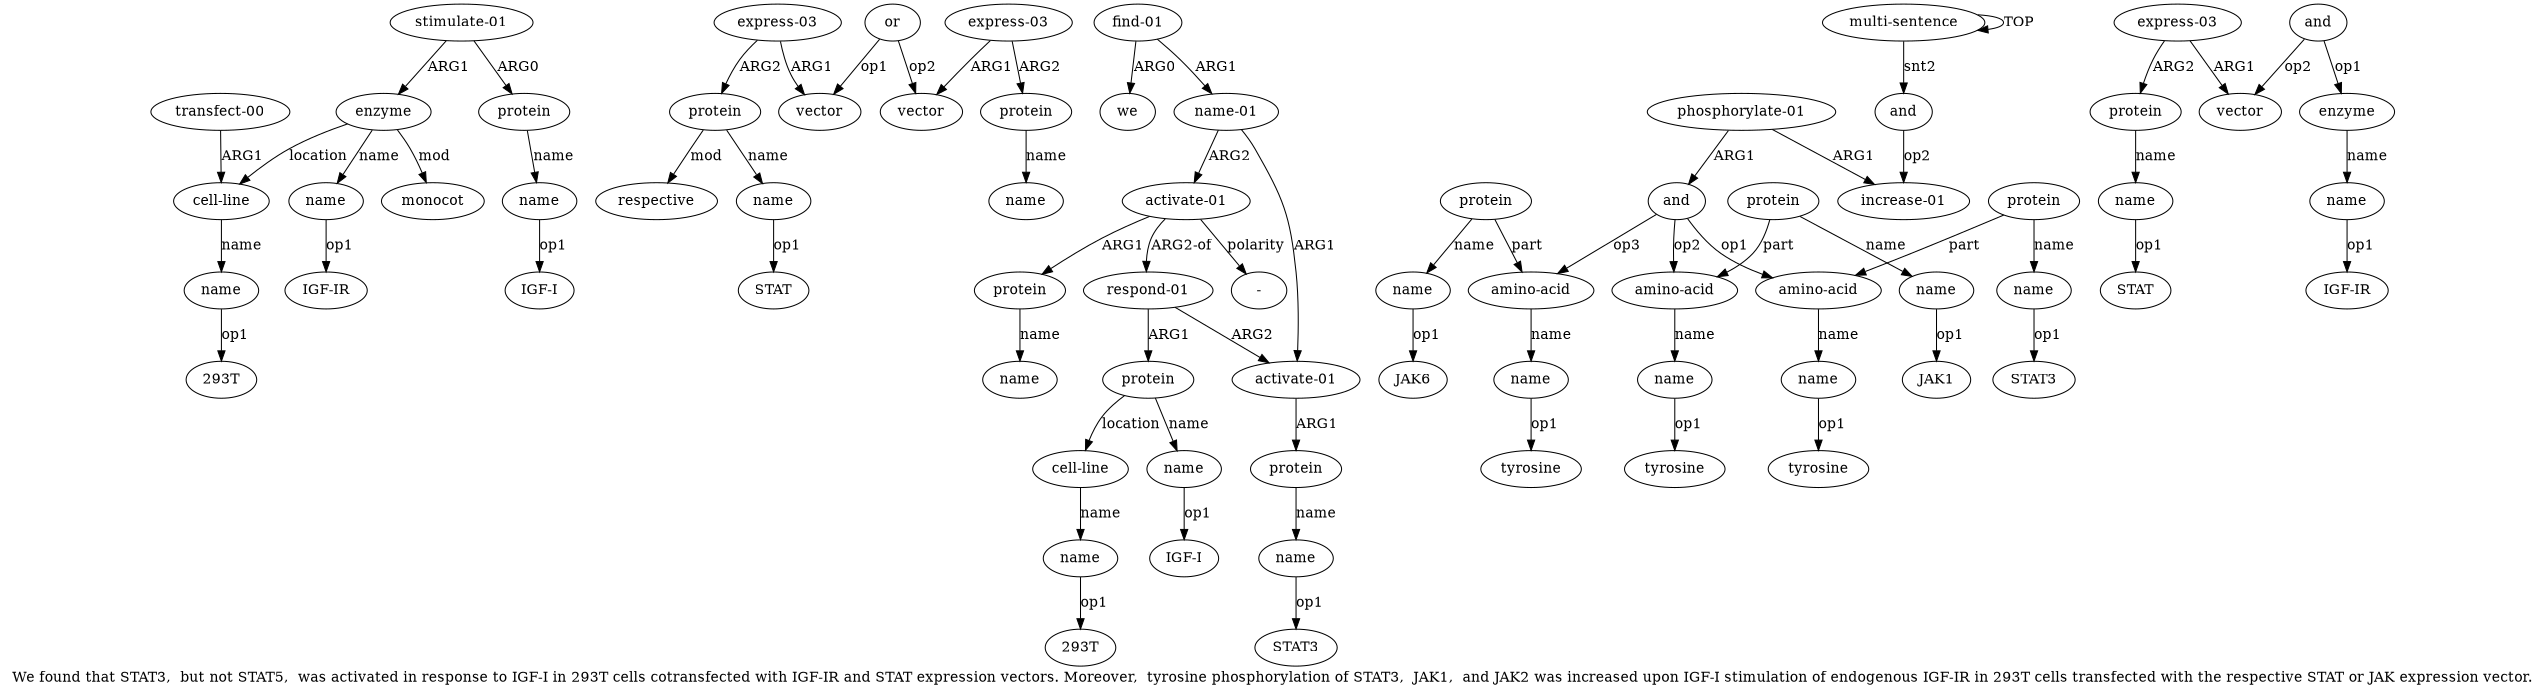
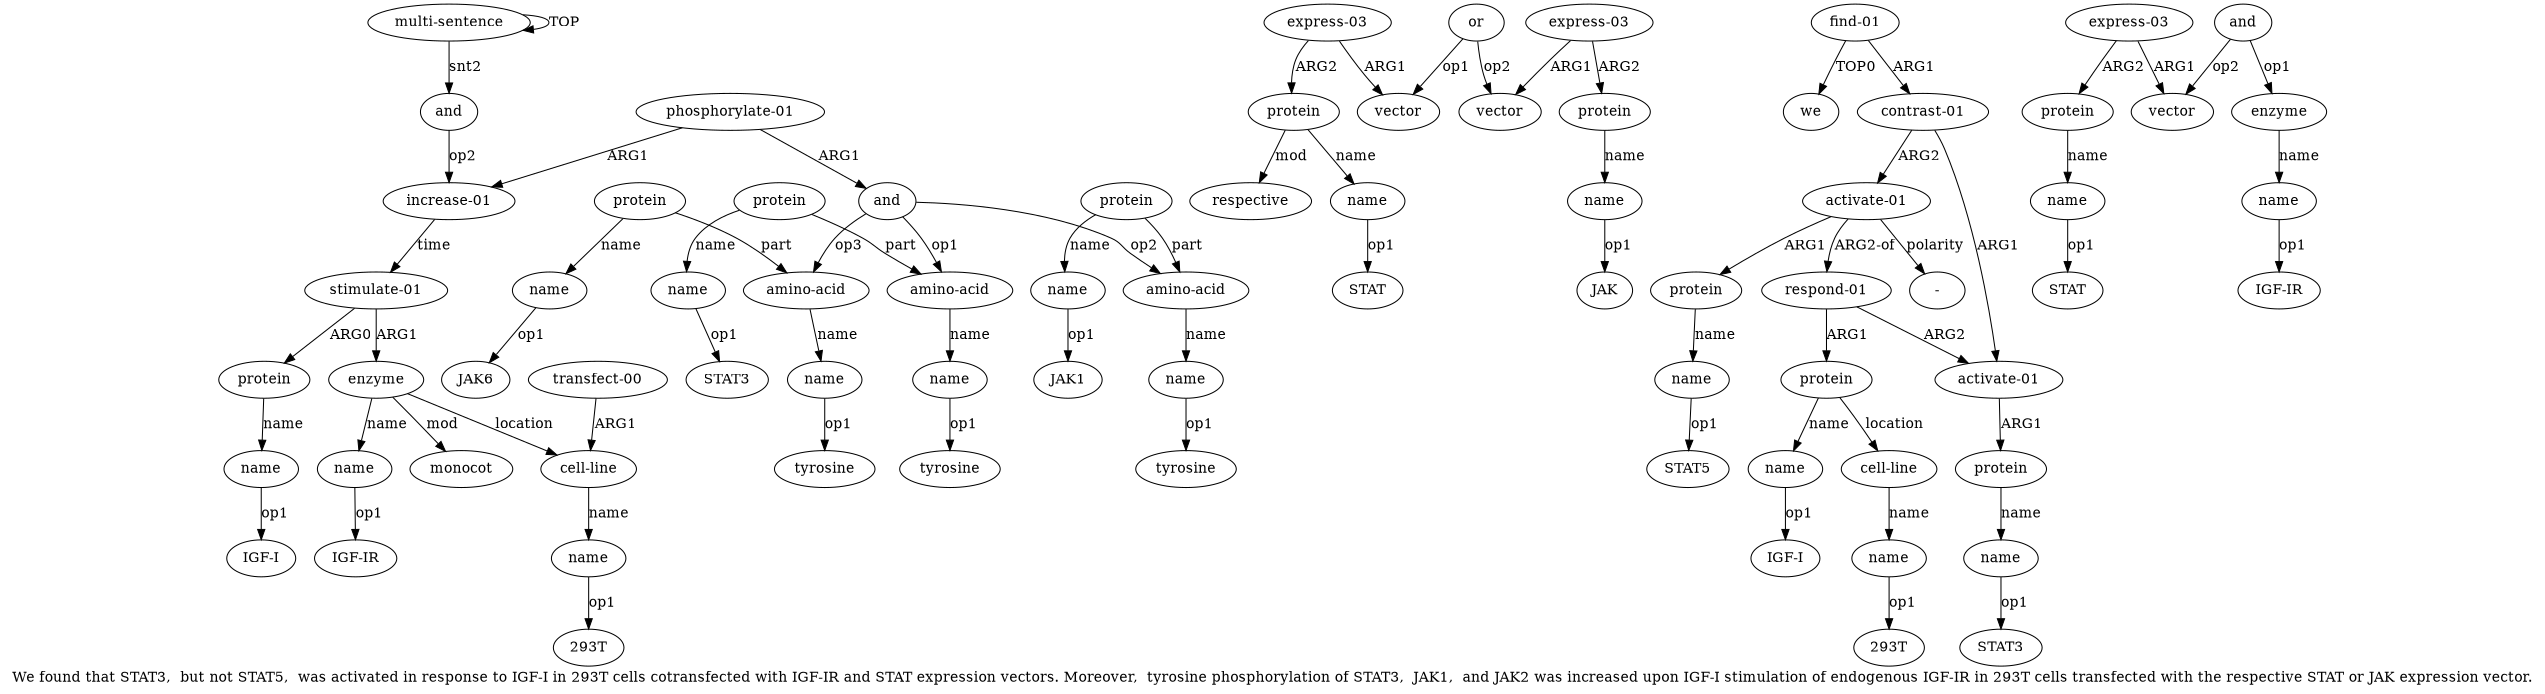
  digraph {
    label="We found that STAT3,  but not STAT5,  was activated in response to IGF-I in 293T cells cotransfected with IGF-IR and STAT expression vectors. Moreover,  tyrosine phosphorylation of STAT3,  JAK1,  and JAK2 was increased upon IGF-I stimulation of endogenous IGF-IR in 293T cells transfected with the respective STAT or JAK expression vector."
    node [color=black gold_ind=-1 gold_label=name test_ind=-1 test_label=name]
    edge [color=black gold_label=op1 test_label=op1]
    n1 [gold_ind=20 gold_label=enzyme label=enzyme test_ind=20 test_label=enzyme]
    n2 [gold_ind=21 label=name test_ind=21]
    n3 [gold_ind=22 gold_label=monocot label=monocot test_ind=22 test_label=monocot]
    n4 [gold_ind=23 gold_label="cell-line" label="cell-line" test_ind=23 test_label="cell-line"]
    n5 [gold_label="IGF-IR" label="IGF-IR" test_label="IGF-IR"]
    n6 [gold_ind=24 label=name test_ind=24]
    n7 [gold_label="293T" label="293T" test_label="293T"]
    n8 [gold_ind=25 gold_label="transfect-00" label="transfect-00" test_ind=25 test_label="transfect-00"]
    n9 [gold_ind=26 gold_label=or label=or test_ind=26 test_label=or]
    n10 [gold_ind=27 gold_label=vector label=vector test_ind=27 test_label=vector]
    n11 [gold_ind=32 gold_label=vector label=vector test_ind=32 test_label=vector]
    n12 [gold_ind=28 gold_label="express-03" label="express-03" test_ind=28 test_label="express-03"]
    n13 [gold_ind=29 gold_label=protein label=protein test_ind=29 test_label=protein]
    n14 [gold_ind=31 gold_label=respective label=respective test_ind=31 test_label=respective]
    n15 [gold_ind=30 label=name test_ind=30]
    n16 [gold_label=STAT label=STAT test_label=STAT]
    n17 [gold_label="IGF-I" label="IGF-I" test_label="IGF-I"]
    n18 [gold_label=JAK2 label=JAK6 test_label=JAK2]
    n19 [gold_ind=37 gold_label=we label=we test_ind=37 test_label=we]
    n20 [gold_label=STAT label=STAT test_label=STAT]
    n21 [gold_label="IGF-IR" label="IGF-IR" test_label="IGF-IR"]
    n22 [gold_ind=36 gold_label="find-01" label="find-01" test_ind=36 test_label="find-01"]
-   n23 [gold_ind=38 gold_label="contrast-01" label="name-01" test_ind=38 test_label="contrast-01"]
+   n23 [gold_ind=38 gold_label="contrast-01" label="contrast-01" test_ind=38 test_label="contrast-01"]
    n24 [gold_ind=55 gold_label="activate-01" label="activate-01" test_ind=55 test_label="activate-01"]
    n25 [gold_ind=39 gold_label="activate-01" label="activate-01" test_ind=39 test_label="activate-01"]
    n26 [gold_label="-" label="-" test_label="-"]
    n27 [gold_ind=56 gold_label=protein label=protein test_ind=56 test_label=protein]
    n28 [gold_ind=42 gold_label="respond-01" label="respond-01" test_ind=42 test_label="respond-01"]
    n29 [gold_ind=40 gold_label=protein label=protein test_ind=40 test_label=protein]
    n30 [gold_ind=33 gold_label="express-03" label="express-03" test_ind=33 test_label="express-03"]
    n31 [gold_ind=34 gold_label=protein label=protein test_ind=34 test_label=protein]
    n32 [gold_ind=35 label=name test_ind=35]
+   n33 [gold_label=JAK label=JAK test_label=JAK]
    n34 [gold_label="IGF-I" label="IGF-I" test_label="IGF-I"]
    n35 [gold_label=STAT3 label=STAT3 test_label=STAT3]
    n36 [gold_label=tyrosine label=tyrosine test_label=tyrosine]
    n37 [gold_ind=51 gold_label=vector label=vector test_ind=51 test_label=vector]
    n38 [gold_ind=50 label=name test_ind=50]
    n39 [gold_ind=53 gold_label=protein label=protein test_ind=53 test_label=protein]
    n40 [gold_ind=54 label=name test_ind=54]
    n41 [gold_ind=52 gold_label="express-03" label="express-03" test_ind=52 test_label="express-03"]
    n42 [gold_ind=57 label=name test_ind=57]
    n43 [gold_ind=43 gold_label=protein label=protein test_ind=43 test_label=protein]
+   n44 [gold_label=STAT5 label=STAT5 test_label=STAT5]
    n45 [gold_ind=45 gold_label="cell-line" label="cell-line" test_ind=45 test_label="cell-line"]
    n46 [gold_ind=44 label=name test_ind=44]
    n47 [gold_label="293T" label="293T" test_label="293T"]
    n48 [gold_ind=15 gold_label=protein label=protein test_ind=15 test_label=protein]
    n49 [gold_ind=16 label=name test_ind=16]
    n50 [gold_ind=13 gold_label="amino-acid" label="amino-acid" test_ind=13 test_label="amino-acid"]
    n51 [gold_ind=14 label=name test_ind=14]
    n52 [gold_label=tyrosine label=tyrosine test_label=tyrosine]
    n53 [gold_ind=17 gold_label="stimulate-01" label="stimulate-01" test_ind=17 test_label="stimulate-01"]
    n54 [gold_ind=18 gold_label=protein label=protein test_ind=18 test_label=protein]
    n55 [gold_ind=19 label=name test_ind=19]
    n56 [gold_ind=11 gold_label=protein label=protein test_ind=11 test_label=protein]
    n57 [gold_ind=12 label=name test_ind=12]
    n58 [gold_ind=9 gold_label="amino-acid" label="amino-acid" test_ind=9 test_label="amino-acid"]
    n59 [gold_label=JAK1 label=JAK1 test_label=JAK1]
    n60 [gold_ind=10 label=name test_ind=10]
    n61 [gold_ind=41 label=name test_ind=41]
    n62 [gold_ind=1 gold_label=and label=and test_ind=1 test_label=and]
    n63 [gold_ind=2 gold_label="increase-01" label="increase-01" test_ind=2 test_label="increase-01"]
    n64 [gold_ind=3 gold_label="phosphorylate-01" label="phosphorylate-01" test_ind=3 test_label="phosphorylate-01"]
    n65 [gold_ind=4 gold_label=and label=and test_ind=4 test_label=and]
    n66 [gold_ind=0 gold_label="multi-sentence" label="multi-sentence" test_ind=0 test_label="multi-sentence"]
    n67 [gold_ind=5 gold_label="amino-acid" label="amino-acid" test_ind=5 test_label="amino-acid"]
    n68 [gold_ind=6 label=name test_ind=6]
    n69 [gold_label=tyrosine label=tyrosine test_label=tyrosine]
    n70 [gold_ind=7 gold_label=protein label=protein test_ind=7 test_label=protein]
    n71 [gold_ind=8 label=name test_ind=8]
    n72 [gold_label=STAT3 label=STAT3 test_label=STAT3]
    n73 [gold_ind=46 label=name test_ind=46]
    n74 [gold_ind=48 gold_label=and label=and test_ind=48 test_label=and]
    n75 [gold_ind=49 gold_label=enzyme label=enzyme test_ind=49 test_label=enzyme]
    n1 -> n2 [gold_label=name label=name test_label=name]
    n1 -> n3 [gold_label=mod label=mod test_label=mod]
    n1 -> n4 [gold_label=location label=location test_label=location]
    n2 -> n5 [label=op1]
    n4 -> n6 [gold_label=name label=name test_label=name]
    n6 -> n7 [label=op1]
    n8 -> n4 [gold_label=ARG1 label=ARG1 test_label=ARG1]
    n9 -> n10 [label=op1]
    n9 -> n11 [gold_label=op2 label=op2 test_label=op2]
    n12 -> n10 [gold_label=ARG1 label=ARG1 test_label=ARG1]
    n12 -> n13 [gold_label=ARG2 label=ARG2 test_label=ARG2]
    n13 -> n14 [gold_label=mod label=mod test_label=mod]
    n13 -> n15 [gold_label=name label=name test_label=name]
    n15 -> n16 [label=op1]
-   n22 -> n19 [gold_label=ARG0 label=ARG0 test_label=ARG0]
+   n22 -> n19 [gold_label=ARG0 label=TOP0 test_label=ARG0]
    n22 -> n23 [gold_label=ARG1 label=ARG1 test_label=ARG1]
    n23 -> n24 [gold_label=ARG2 label=ARG2 test_label=ARG2]
    n23 -> n25 [gold_label=ARG1 label=ARG1 test_label=ARG1]
    n24 -> n26 [gold_label=polarity label=polarity test_label=polarity]
    n24 -> n27 [gold_label=ARG1 label=ARG1 test_label=ARG1]
    n24 -> n28 [gold_label="ARG2-of" label="ARG2-of" test_label="ARG2-of"]
    n25 -> n29 [gold_label=ARG1 label=ARG1 test_label=ARG1]
    n27 -> n42 [gold_label=name label=name test_label=name]
    n28 -> n25 [gold_label=ARG2 label=ARG2 test_label=ARG2]
    n28 -> n43 [gold_label=ARG1 label=ARG1 test_label=ARG1]
    n29 -> n61 [gold_label=name label=name test_label=name]
    n30 -> n11 [gold_label=ARG1 label=ARG1 test_label=ARG1]
    n30 -> n31 [gold_label=ARG2 label=ARG2 test_label=ARG2]
    n31 -> n32 [gold_label=name label=name test_label=name]
+   n32 -> n33 [label=op1]
    n38 -> n21 [label=op1]
    n39 -> n40 [gold_label=name label=name test_label=name]
    n40 -> n20 [label=op1]
    n41 -> n37 [gold_label=ARG1 label=ARG1 test_label=ARG1]
    n41 -> n39 [gold_label=ARG2 label=ARG2 test_label=ARG2]
+   n42 -> n44 [label=op1]
    n43 -> n45 [gold_label=location label=location test_label=location]
    n43 -> n46 [gold_label=name label=name test_label=name]
    n45 -> n73 [gold_label=name label=name test_label=name]
    n46 -> n17 [label=op1]
    n48 -> n49 [gold_label=name label=name test_label=name]
    n48 -> n50 [gold_label=part label=part test_label=part]
    n49 -> n18 [label=op1]
    n50 -> n51 [gold_label=name label=name test_label=name]
    n51 -> n52 [label=op1]
    n53 -> n1 [gold_label=ARG1 label=ARG1 test_label=ARG1]
    n53 -> n54 [gold_label=ARG0 label=ARG0 test_label=ARG0]
    n54 -> n55 [gold_label=name label=name test_label=name]
    n55 -> n34 [label=op1]
    n56 -> n57 [gold_label=name label=name test_label=name]
    n56 -> n58 [gold_label=part label=part test_label=part]
    n57 -> n59 [label=op1]
    n58 -> n60 [gold_label=name label=name test_label=name]
    n60 -> n36 [label=op1]
    n61 -> n35 [label=op1]
    n62 -> n63 [gold_label=op2 label=op2 test_label=op2]
+   n63 -> n53 [gold_label=time label=time test_label=time]
    n64 -> n63 [gold_label=ARG1 label=ARG1 test_label=ARG1]
    n64 -> n65 [gold_label=ARG1 label=ARG1 test_label=ARG1]
    n65 -> n50 [gold_label=op3 label=op3 test_label=op3]
    n65 -> n58 [gold_label=op2 label=op2 test_label=op2]
    n65 -> n67 [label=op1]
    n66 -> n62 [gold_label=snt2 label=snt2 test_label=snt2]
    n66 -> n66 [gold_label=TOP label=TOP test_label=TOP]
    n67 -> n68 [gold_label=name label=name test_label=name]
    n68 -> n69 [label=op1]
    n70 -> n67 [gold_label=part label=part test_label=part]
    n70 -> n71 [gold_label=name label=name test_label=name]
    n71 -> n72 [label=op1]
    n73 -> n47 [label=op1]
    n74 -> n37 [gold_label=op2 label=op2 test_label=op2]
    n74 -> n75 [label=op1]
    n75 -> n38 [gold_label=name label=name test_label=name]
  }
